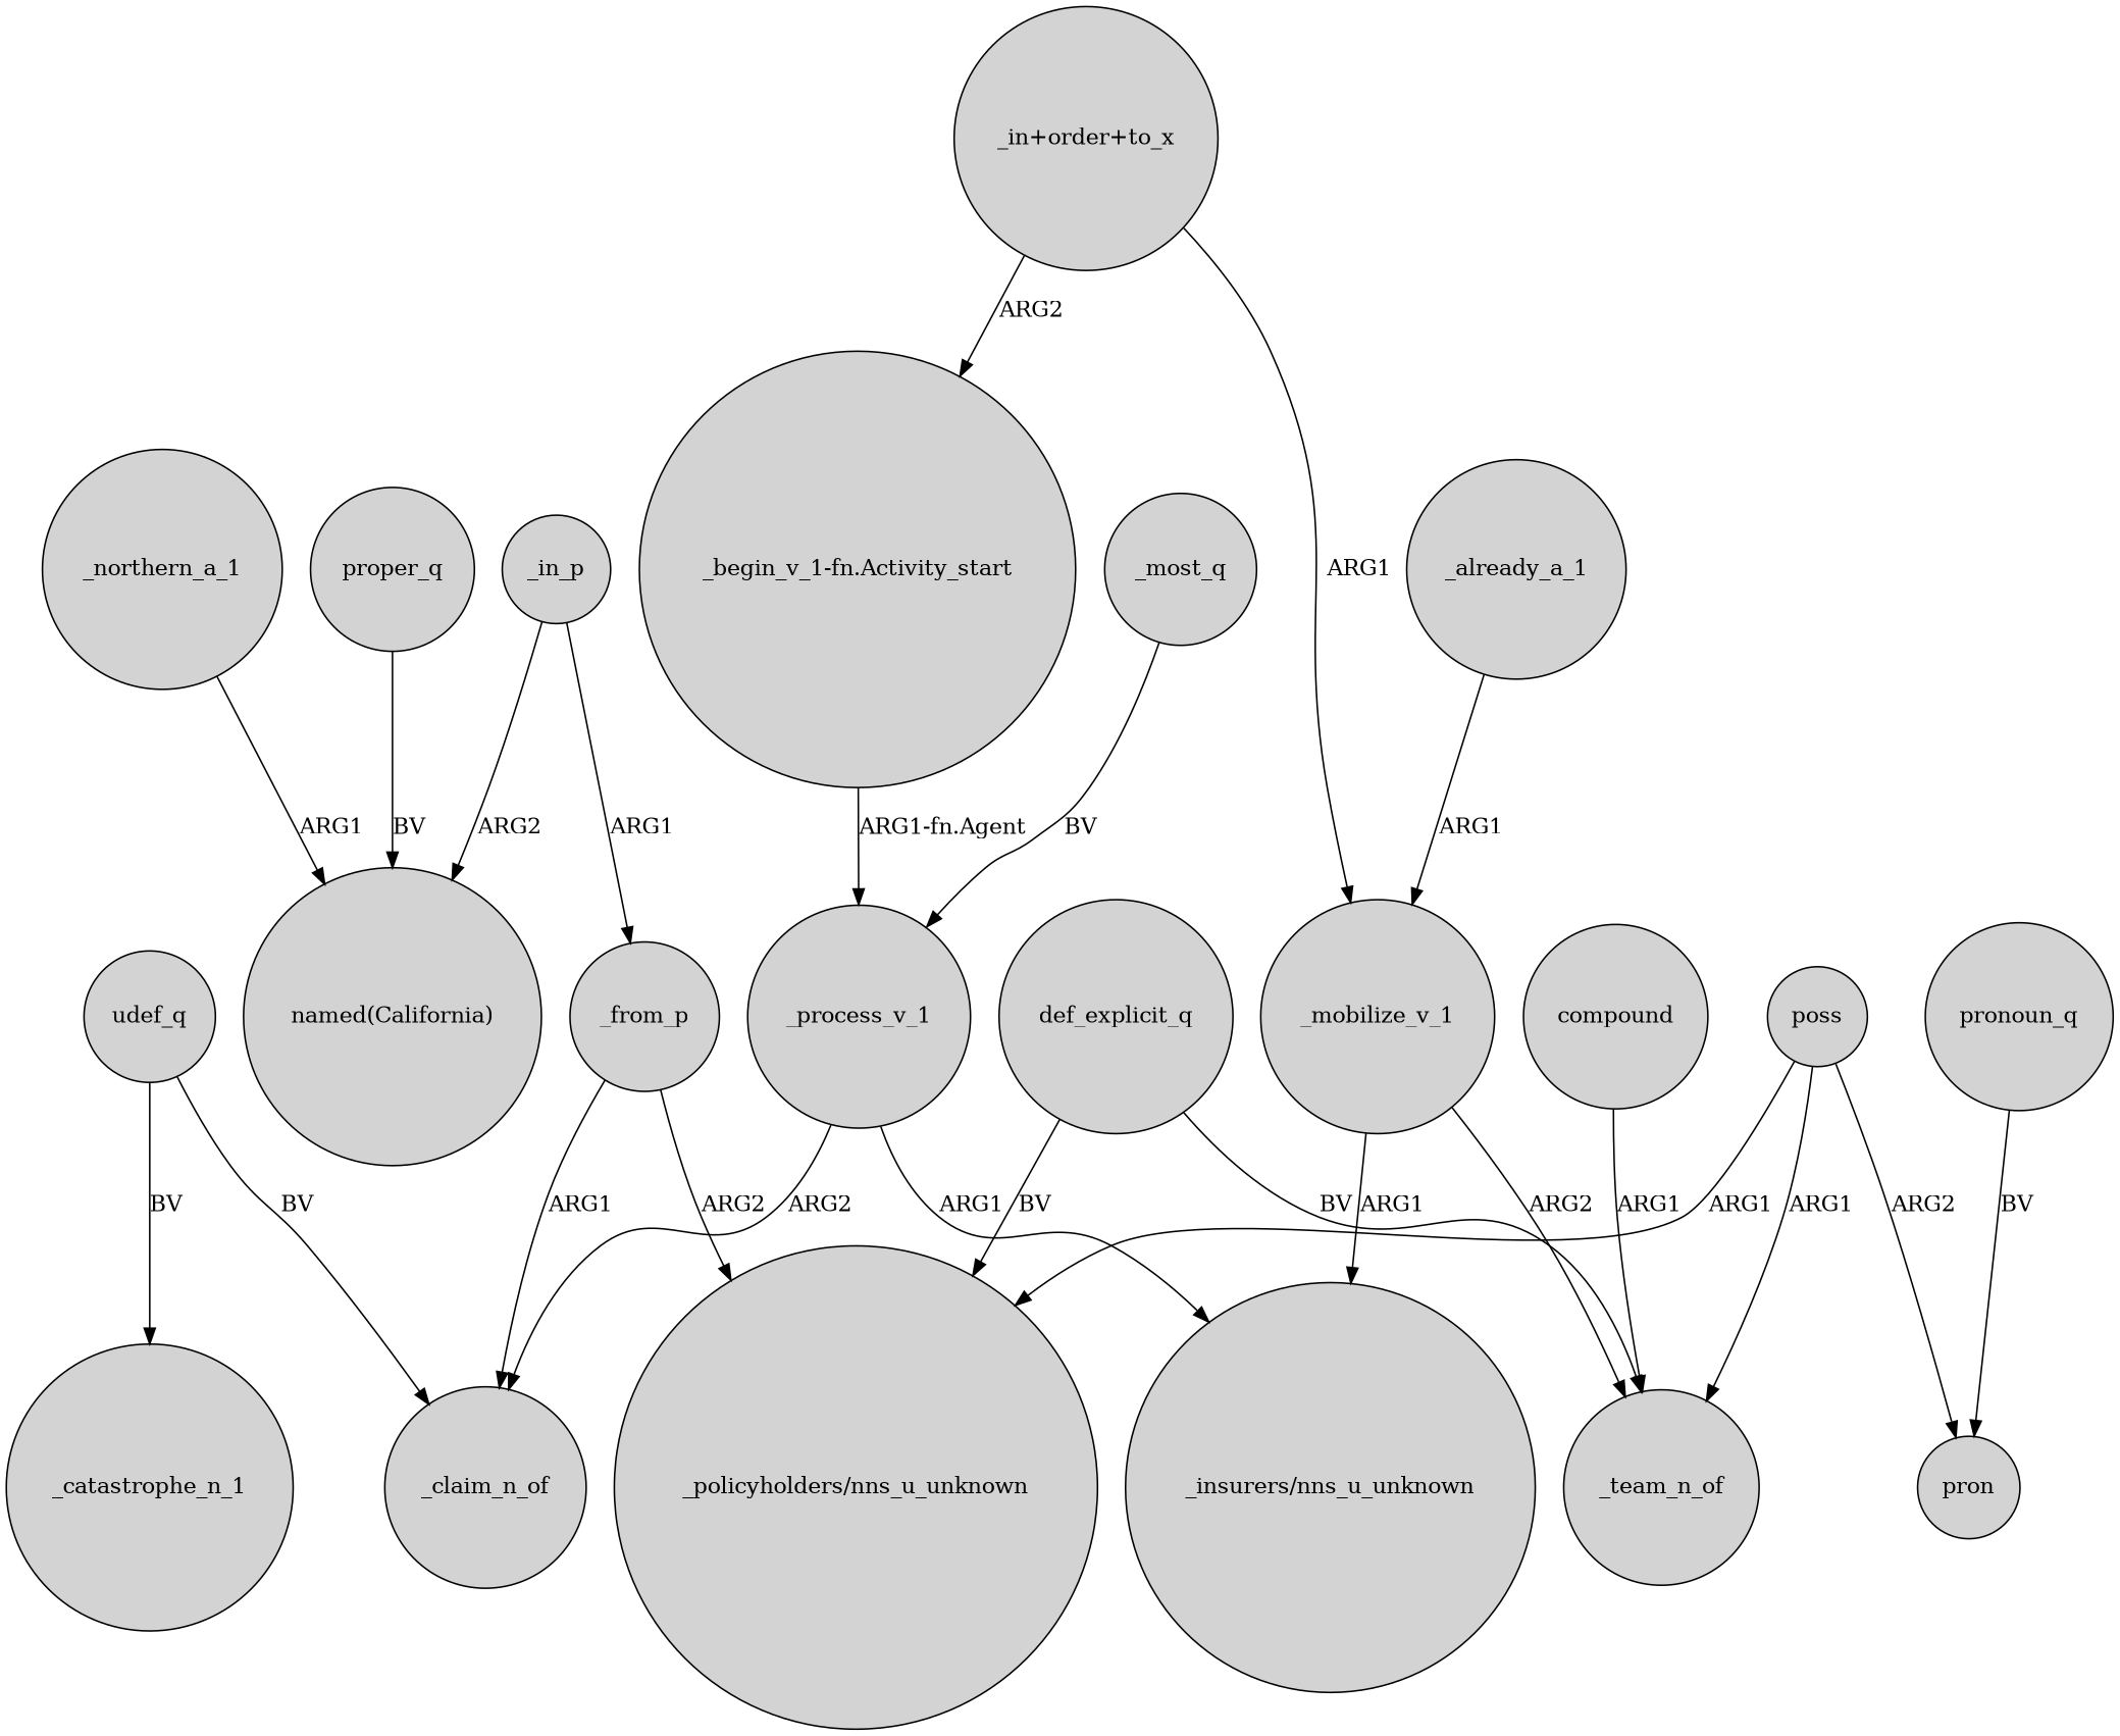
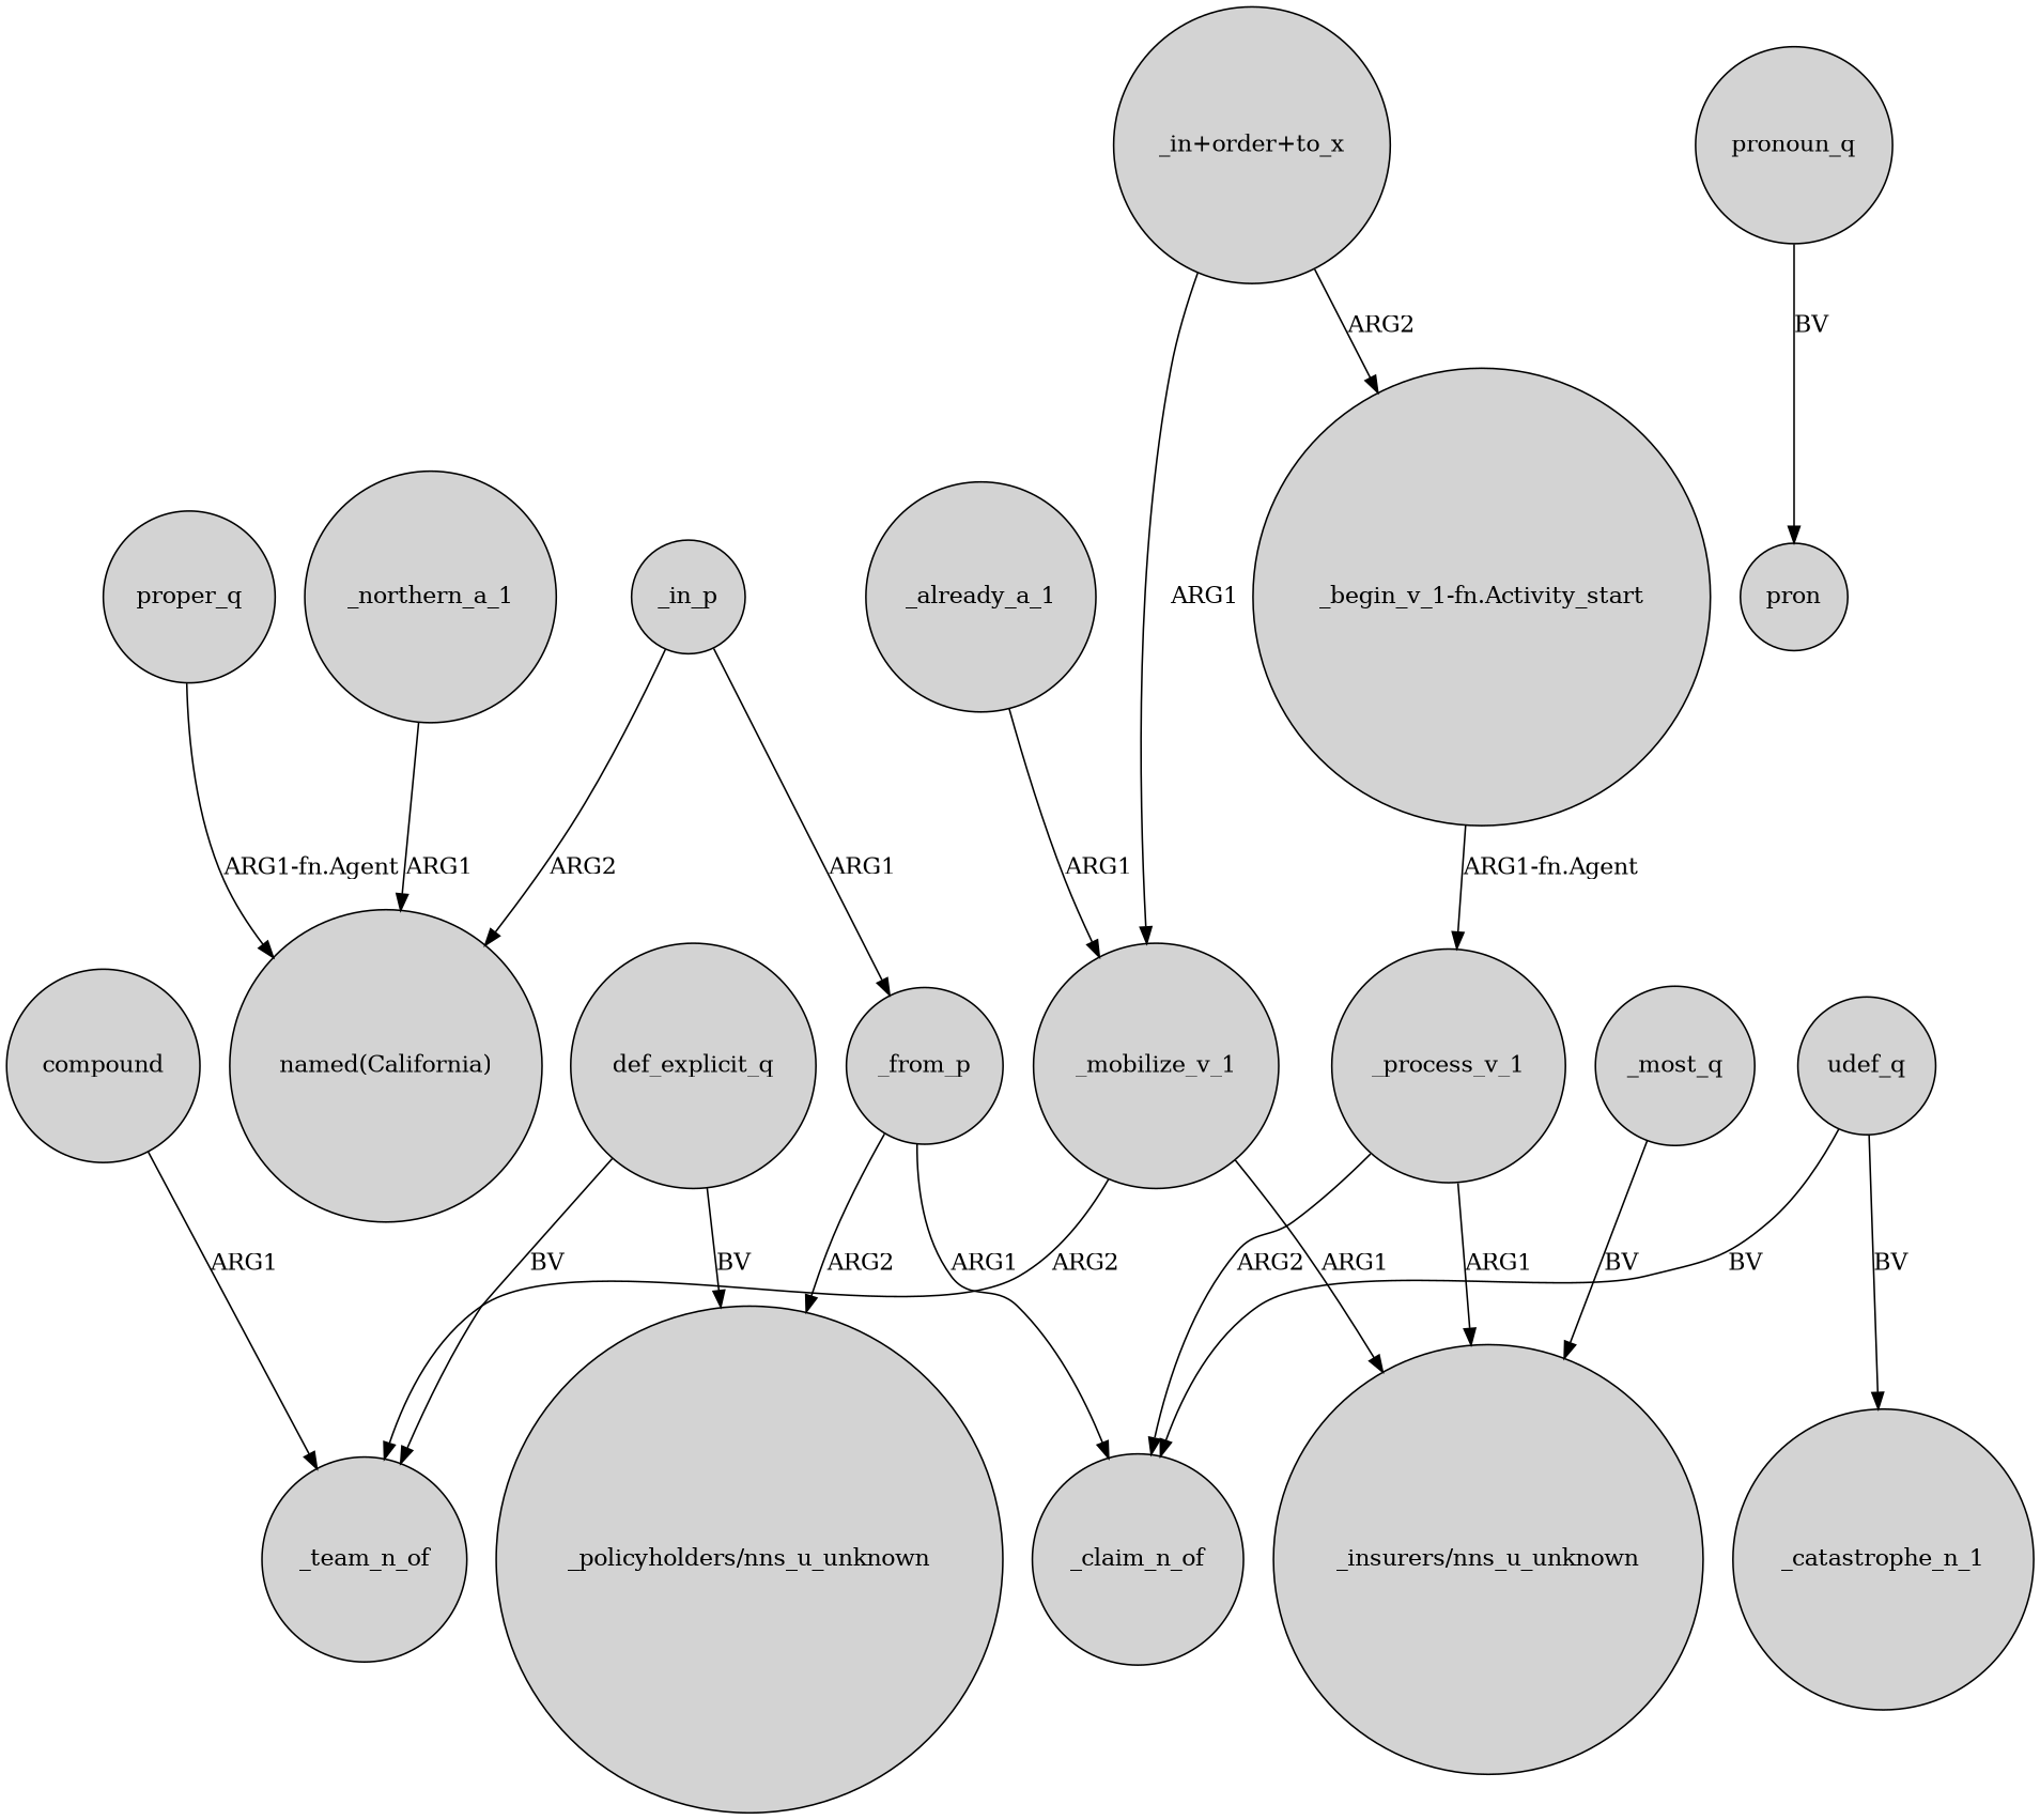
  digraph {
    node [shape=circle style=filled]
    _in_p
    "named(California)"
    _from_p
    "_policyholders/nns_u_unknown"
    _claim_n_of
    "_in+order+to_x"
    "_begin_v_1-fn.Activity_start"
    _mobilize_v_1
    _process_v_1
    _team_n_of
    "_insurers/nns_u_unknown"
    compound
    def_explicit_q
-   poss
    pron
    proper_q
    udef_q
    _catastrophe_n_1
    pronoun_q
    _northern_a_1
    _already_a_1
    _most_q
    _in_p -> "named(California)" [label=ARG2]
    _in_p -> _from_p [label=ARG1]
    _from_p -> "_policyholders/nns_u_unknown" [label=ARG2]
    _from_p -> _claim_n_of [label=ARG1]
    "_in+order+to_x" -> "_begin_v_1-fn.Activity_start" [label=ARG2]
    "_in+order+to_x" -> _mobilize_v_1 [label=ARG1]
    "_begin_v_1-fn.Activity_start" -> _process_v_1 [label="ARG1-fn.Agent"]
    _mobilize_v_1 -> _team_n_of [label=ARG2]
    _mobilize_v_1 -> "_insurers/nns_u_unknown" [label=ARG1]
    _process_v_1 -> _claim_n_of [label=ARG2]
    _process_v_1 -> "_insurers/nns_u_unknown" [label=ARG1]
    compound -> _team_n_of [label=ARG1]
    def_explicit_q -> "_policyholders/nns_u_unknown" [label=BV]
    def_explicit_q -> _team_n_of [label=BV]
-   poss -> "_policyholders/nns_u_unknown" [label=ARG1]
-   poss -> _team_n_of [label=ARG1]
-   poss -> pron [label=ARG2]
-   proper_q -> "named(California)" [label=BV]
+   proper_q -> "named(California)" [label="ARG1-fn.Agent"]
    udef_q -> _claim_n_of [label=BV]
    udef_q -> _catastrophe_n_1 [label=BV]
    pronoun_q -> pron [label=BV]
    _northern_a_1 -> "named(California)" [label=ARG1]
    _already_a_1 -> _mobilize_v_1 [label=ARG1]
-   _most_q -> _process_v_1 [label=BV]
+   _most_q -> "_insurers/nns_u_unknown" [label=BV]
  }
